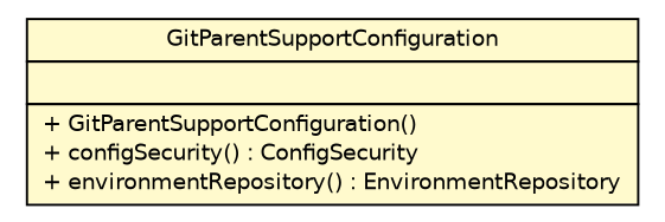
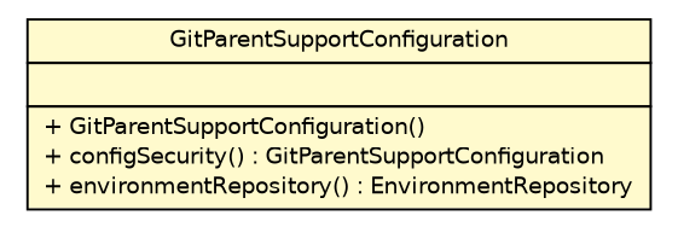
  digraph {
    nodesep=0.25
    ranksep=0.5
    rankdir=LR
-   n1 [fontcolor=black fontname=Helvetica fontsize=10.0 label=<<table title="cn.home1.cloud.config.server.environment.GitParentSupportConfiguration" border="0" cellborder="1" cellspacing="0" cellpadding="2" port="p" bgcolor="lemonChiffon" href="./GitParentSupportConfiguration.html"> 		<tr><td><table border="0" cellspacing="0" cellpadding="1"> <tr><td align="center" balign="center"> GitParentSupportConfiguration </td></tr> 		</table></td></tr> 		<tr><td><table border="0" cellspacing="0" cellpadding="1"> <tr><td align="left" balign="left">  </td></tr> 		</table></td></tr> 		<tr><td><table border="0" cellspacing="0" cellpadding="1"> <tr><td align="left" balign="left"> + GitParentSupportConfiguration() </td></tr> <tr><td align="left" balign="left"> + configSecurity() : ConfigSecurity </td></tr> <tr><td align="left" balign="left"> + environmentRepository() : EnvironmentRepository </td></tr> 		</table></td></tr> 		</table>> shape=plaintext]
+   n1 [fontcolor=black fontname=Helvetica fontsize=10.0 label=<<table title="cn.home1.cloud.config.server.environment.GitParentSupportConfiguration" border="0" cellborder="1" cellspacing="0" cellpadding="2" port="p" bgcolor="lemonChiffon" href="./GitParentSupportConfiguration.html"> 		<tr><td><table border="0" cellspacing="0" cellpadding="1"> <tr><td align="center" balign="center"> GitParentSupportConfiguration </td></tr> 		</table></td></tr> 		<tr><td><table border="0" cellspacing="0" cellpadding="1"> <tr><td align="left" balign="left">  </td></tr> 		</table></td></tr> 		<tr><td><table border="0" cellspacing="0" cellpadding="1"> <tr><td align="left" balign="left"> + GitParentSupportConfiguration() </td></tr> <tr><td align="left" balign="left"> + configSecurity() : GitParentSupportConfiguration </td></tr> <tr><td align="left" balign="left"> + environmentRepository() : EnvironmentRepository </td></tr> 		</table></td></tr> 		</table>> shape=plaintext]
  }
